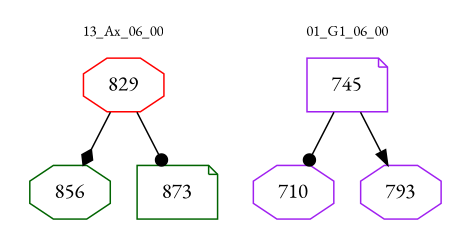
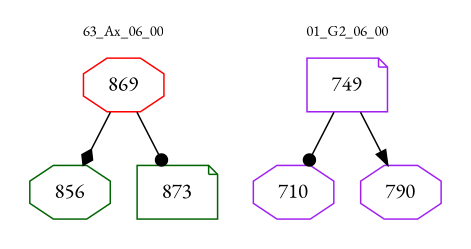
  digraph {
    fontname="EB Garamond"
    node [color=purple fontname="EB Garamond" shape=octagon]
    edge [arrowhead=dot color=black fontname="EB Garamond"]
-   n1 [color=red label=829]
+   n1 [color=red label=869]
    n2 [color=darkgreen label=856]
    n3 [color=darkgreen label=873 shape=note]
-   n4 [label=745 shape=note]
+   n4 [label=749 shape=note]
    n5 [label=710]
-   n6 [label=793]
+   n6 [label=790]
    subgraph cluster_1 {
      color=white
      fontsize=10
-     label="13_Ax_06_00"
+     label="63_Ax_06_00"
      n1
      n2
      n3
    }
    subgraph cluster_2 {
      color=white
      fontsize=10
-     label="01_G1_06_00"
+     label="01_G2_06_00"
      n4
      n5
      n6
    }
    n1 -> n2 [arrowhead=diamond]
    n1 -> n3
    n4 -> n5
    n4 -> n6 [arrowhead=normal]
  }
